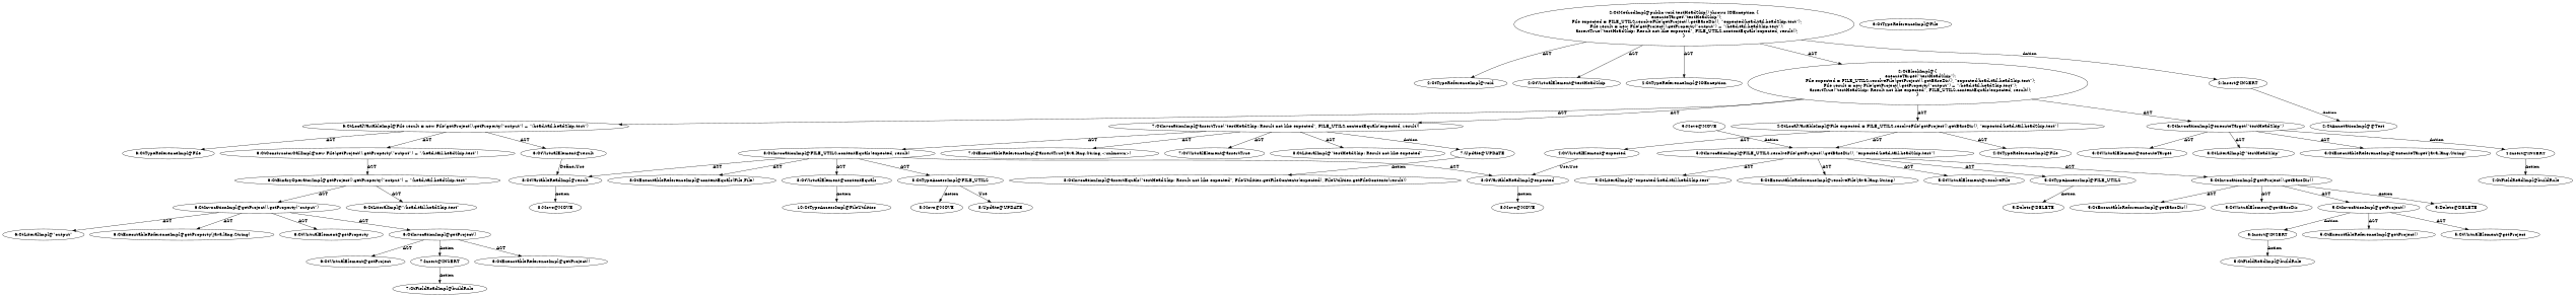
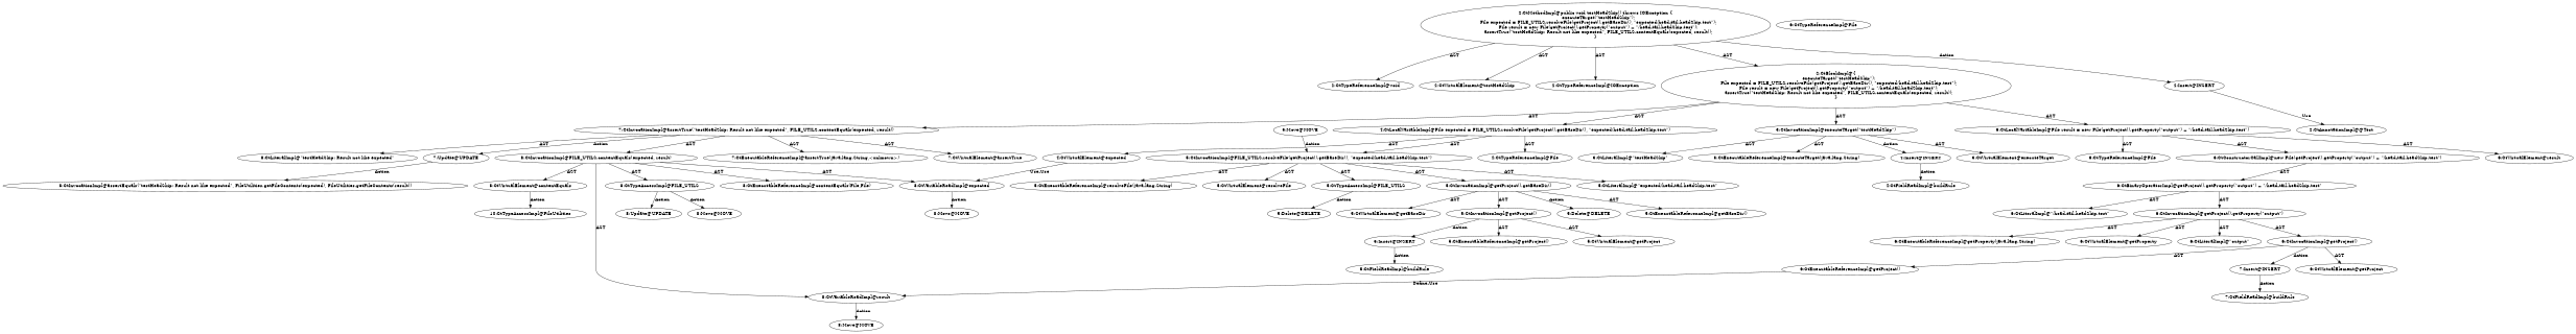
  digraph {
    node [shape=ellipse]
    n1 [label="2:CtTypeReferenceImpl@void"]
    n2 [label="2:CtVirtualElement@testHeadSkip"]
    n3 [label="2:CtTypeReferenceImpl@IOException"]
    n4 [label="3:CtExecutableReferenceImpl@executeTarget(java.lang.String)"]
    n5 [label="3:CtVirtualElement@executeTarget"]
    n6 [label="3:CtLiteralImpl@\"testHeadSkip\""]
    n7 [label="3:CtInvocationImpl@executeTarget(\"testHeadSkip\")"]
    n8 [label="4:Insert@INSERT"]
    n9 [label="4:CtFieldReadImpl@buildRule"]
    n10 [label="4:CtTypeReferenceImpl@File"]
    n11 [label="5:CtExecutableReferenceImpl@resolveFile(java.lang.String)"]
    n12 [label="5:CtVirtualElement@resolveFile"]
    n13 [label="5:CtTypeAccessImpl@FILE_UTILS"]
    n14 [label="5:Delete@DELETE"]
    n15 [label="5:CtExecutableReferenceImpl@getBaseDir()"]
    n16 [label="5:CtVirtualElement@getBaseDir"]
    n17 [label="5:CtExecutableReferenceImpl@getProject()"]
    n18 [label="5:CtVirtualElement@getProject"]
    n19 [label="5:CtInvocationImpl@getProject()"]
    n20 [label="5:Insert@INSERT"]
    n21 [label="5:CtFieldReadImpl@buildRule"]
    n22 [label="5:Move@MOVE"]
    n23 [label="5:CtInvocationImpl@FILE_UTILS.resolveFile(getProject().getBaseDir(), \"expected/head-tail.headSkip.test\")"]
    n24 [label="5:CtInvocationImpl@getProject().getBaseDir()"]
    n25 [label="5:Delete@DELETE"]
    n26 [label="5:CtLiteralImpl@\"expected/head-tail.headSkip.test\""]
    n27 [label="4:CtVirtualElement@expected"]
    n28 [label="8:CtVariableReadImpl@expected"]
    n29 [label="8:Move@MOVE"]
    n30 [label="4:CtLocalVariableImpl@File expected = FILE_UTILS.resolveFile(getProject().getBaseDir(), \"expected/head-tail.headSkip.test\")"]
    n31 [label="6:CtTypeReferenceImpl@File"]
    n32 [label="6:CtTypeReferenceImpl@File"]
    n33 [label="6:CtExecutableReferenceImpl@getProperty(java.lang.String)"]
    n34 [label="6:CtVirtualElement@getProperty"]
    n35 [label="6:CtExecutableReferenceImpl@getProject()"]
    n36 [label="6:CtVirtualElement@getProject"]
    n37 [label="6:CtInvocationImpl@getProject()"]
    n38 [label="7:Insert@INSERT"]
    n39 [label="7:CtFieldReadImpl@buildRule"]
    n40 [label="6:CtLiteralImpl@\"output\""]
    n41 [label="6:CtInvocationImpl@getProject().getProperty(\"output\")"]
    n42 [label="6:CtLiteralImpl@\"/head-tail.headSkip.test\""]
    n43 [label="6:CtBinaryOperatorImpl@getProject().getProperty(\"output\") + \"/head-tail.headSkip.test\""]
    n44 [label="6:CtConstructorCallImpl@new File(getProject().getProperty(\"output\") + \"/head-tail.headSkip.test\")"]
    n45 [label="6:CtVirtualElement@result"]
    n46 [label="8:CtVariableReadImpl@result"]
    n47 [label="8:Move@MOVE"]
    n48 [label="6:CtLocalVariableImpl@File result = new File(getProject().getProperty(\"output\") + \"/head-tail.headSkip.test\")"]
    n49 [label="7:CtExecutableReferenceImpl@assertTrue(java.lang.String,<unknown>)"]
    n50 [label="7:CtVirtualElement@assertTrue"]
    n51 [label="8:CtLiteralImpl@\"testHeadSkip: Result not like expected\""]
    n52 [label="8:CtExecutableReferenceImpl@contentEquals(File,File)"]
    n53 [label="8:CtVirtualElement@contentEquals"]
    n54 [label="10:CtTypeAccessImpl@FileUtilities"]
    n55 [label="8:CtTypeAccessImpl@FILE_UTILS"]
    n56 [label="8:Update@UPDATE"]
    n57 [label="8:Move@MOVE"]
    n58 [label="8:CtInvocationImpl@FILE_UTILS.contentEquals(expected, result)"]
    n59 [label="7:CtInvocationImpl@assertTrue(\"testHeadSkip: Result not like expected\", FILE_UTILS.contentEquals(expected, result))"]
    n60 [label="7:Update@UPDATE"]
    n61 [label="8:CtInvocationImpl@assertEquals(\"testHeadSkip: Result not like expected\", FileUtilities.getFileContents(expected), FileUtilities.getFileContents(result))"]
    n62 [label="2:CtBlockImpl@\{\n    executeTarget(\"testHeadSkip\");\n    File expected = FILE_UTILS.resolveFile(getProject().getBaseDir(), \"expected/head-tail.headSkip.test\");\n    File result = new File(getProject().getProperty(\"output\") + \"/head-tail.headSkip.test\");\n    assertTrue(\"testHeadSkip: Result not like expected\", FILE_UTILS.contentEquals(expected, result));\n\}"]
    n63 [label="2:CtMethodImpl@public void testHeadSkip() throws IOException \{\n    executeTarget(\"testHeadSkip\");\n    File expected = FILE_UTILS.resolveFile(getProject().getBaseDir(), \"expected/head-tail.headSkip.test\");\n    File result = new File(getProject().getProperty(\"output\") + \"/head-tail.headSkip.test\");\n    assertTrue(\"testHeadSkip: Result not like expected\", FILE_UTILS.contentEquals(expected, result));\n\}"]
    n64 [label="2:Insert@INSERT"]
    n65 [label="2:CtAnnotationImpl@@Test"]
    n7 -> n4 [label=AST]
    n7 -> n5 [label=AST]
    n7 -> n6 [label=AST]
    n7 -> n8 [label=Action]
    n8 -> n9 [label=Action]
    n13 -> n14 [label=Action]
    n19 -> n17 [label=AST]
    n19 -> n18 [label=AST]
    n19 -> n20 [label=Action]
    n20 -> n21 [label=Action]
    n22 -> n23 [label=Action]
    n23 -> n11 [label=AST]
    n23 -> n12 [label=AST]
    n23 -> n13 [label=AST]
    n23 -> n24 [label=AST]
    n23 -> n26 [label=AST]
    n24 -> n15 [label=AST]
    n24 -> n16 [label=AST]
    n24 -> n19 [label=AST]
    n24 -> n25 [label=Action]
    n27 -> n28 [label="Use-Use"]
    n28 -> n29 [label=Action]
    n30 -> n10 [label=AST]
    n30 -> n23 [label=AST]
    n30 -> n27 [label=AST]
    n37 -> n35 [label=AST]
    n37 -> n36 [label=AST]
    n37 -> n38 [label=Action]
    n38 -> n39 [label=Action]
    n41 -> n33 [label=AST]
    n41 -> n34 [label=AST]
    n41 -> n37 [label=AST]
    n41 -> n40 [label=AST]
    n43 -> n41 [label=AST]
    n43 -> n42 [label=AST]
    n44 -> n43 [label=AST]
-   n45 -> n46 [label="Define-Use"]
+   n35 -> n46 [label="Define-Use"]
    n46 -> n47 [label=Action]
    n48 -> n31 [label=AST]
    n48 -> n44 [label=AST]
    n48 -> n45 [label=AST]
    n53 -> n54 [label=Action]
-   n55 -> n56 [label=Use]
+   n55 -> n56 [label=Action]
    n55 -> n57 [label=Action]
    n58 -> n28 [label=AST]
    n58 -> n46 [label=AST]
    n58 -> n52 [label=AST]
    n58 -> n53 [label=AST]
    n58 -> n55 [label=AST]
    n59 -> n49 [label=AST]
    n59 -> n50 [label=AST]
    n59 -> n51 [label=AST]
    n59 -> n58 [label=AST]
    n59 -> n60 [label=Action]
    n60 -> n61 [label=Action]
    n62 -> n7 [label=AST]
    n62 -> n30 [label=AST]
    n62 -> n48 [label=AST]
    n62 -> n59 [label=AST]
    n63 -> n1 [label=AST]
    n63 -> n2 [label=AST]
    n63 -> n3 [label=AST]
    n63 -> n62 [label=AST]
    n63 -> n64 [label=Action]
-   n64 -> n65 [label=Action]
+   n64 -> n65 [label=Use]
  }
